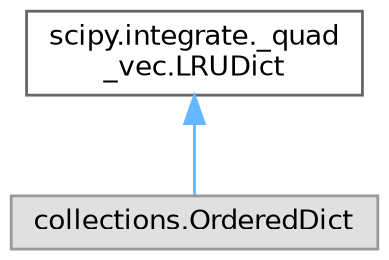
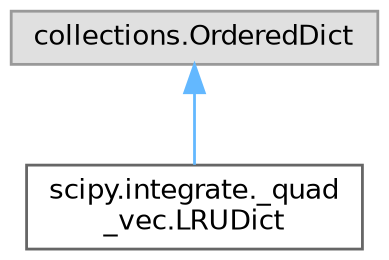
  digraph {
    rankdir=TB
    node [fontname=Helvetica fontsize=10 shape=box style=filled]
    n1 [color=grey60 fillcolor="#E0E0E0" height=0.2 label="collections.OrderedDict" width=0.4]
    n2 [color=grey40 fillcolor=white height=0.2 label="scipy.integrate._quad\l_vec.LRUDict" width=0.4]
-   n2 -> n1 [color=steelblue1 dir=back fontname=Helvetica fontsize=10 labelfontname=Helvetica labelfontsize=10 style=solid]
+   n1 -> n2 [color=steelblue1 dir=back fontname=Helvetica fontsize=10 labelfontname=Helvetica labelfontsize=10 style=solid]
  }
